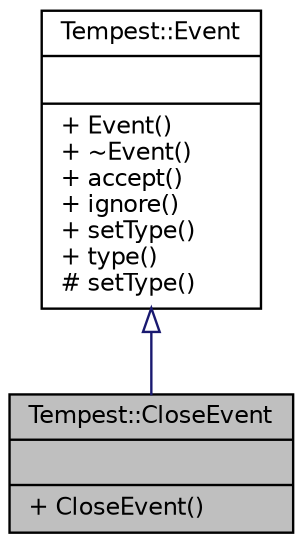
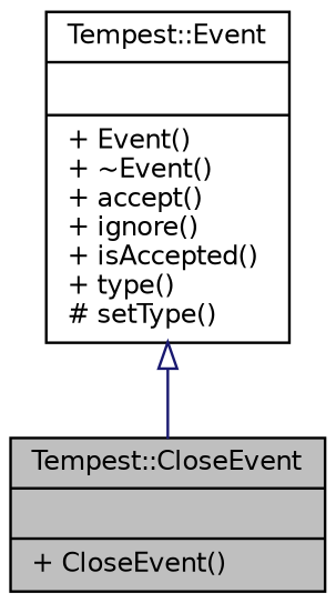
  digraph {
    node [color=black fontname=Helvetica fontsize=10 shape=record style=filled]
    n1 [fillcolor=grey75 fontcolor=black height=0.2 label="{Tempest::CloseEvent\n||+ CloseEvent()\l}" width=0.4]
-   n2 [fillcolor=white height=0.2 label="{Tempest::Event\n||+ Event()\l+ ~Event()\l+ accept()\l+ ignore()\l+ setType()\l+ type()\l# setType()\l}" width=0.4]
+   n2 [fillcolor=white height=0.2 label="{Tempest::Event\n||+ Event()\l+ ~Event()\l+ accept()\l+ ignore()\l+ isAccepted()\l+ type()\l# setType()\l}" width=0.4]
    n2 -> n1 [arrowtail=onormal color=midnightblue dir=back fontname=Helvetica fontsize=10 labelfontname=Helvetica labelfontsize=10 style=solid]
  }
